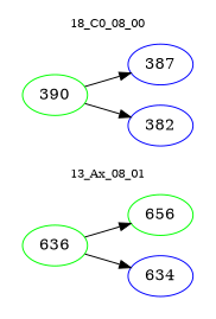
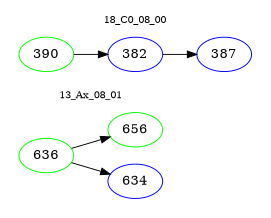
  digraph {
    rankdir=LR
    node [color=green]
    edge [color=black]
    n1 [label=636]
    n2 [color=blue label=634]
    n3 [label=656]
    n4 [color=blue label=382]
    n5 [label=390]
    n6 [color=blue label=387]
    subgraph cluster_1 {
      color=white
      fontsize=10
      label="13_Ax_08_01"
      n1
      n2
      n3
    }
    subgraph cluster_2 {
      color=white
      fontsize=10
      label="18_C0_08_00"
      n4
      n5
      n6
    }
    n1 -> n2
    n1 -> n3
-   n5 -> n6
+   n4 -> n6
    n5 -> n4
  }
